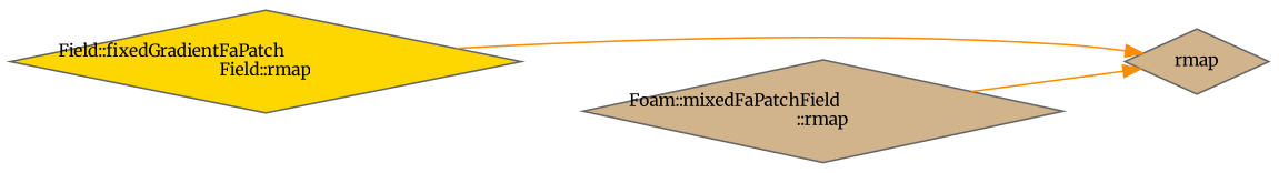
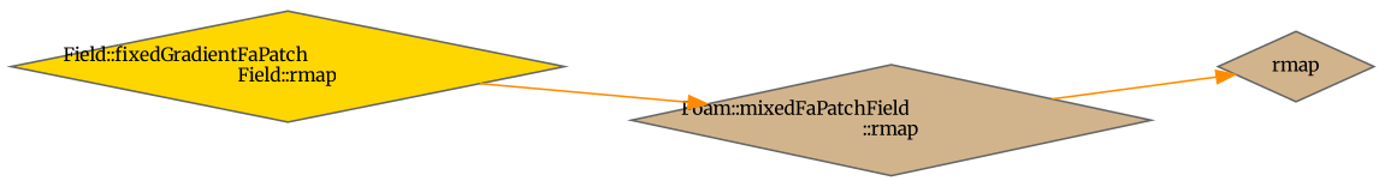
  digraph {
    fontname=Merriweather
    rankdir=RL
    node [color=grey40 fillcolor=tan fontname=Merriweather fontsize=10 shape=diamond style=filled]
    edge [color=darkorange dir=back fontname=Merriweather fontsize=10 labelfontname=Helvetica labelfontsize=10 style=solid]
    n1 [color=gray40 fontcolor=black height=0.2 label=rmap width=0.4]
    n2 [fillcolor=gold height=0.2 label="Field::fixedGradientFaPatch\lField::rmap" width=0.4]
    n3 [height=0.2 label="Foam::mixedFaPatchField\l::rmap" width=0.4]
-   n1 -> n2
+   n3 -> n2
    n1 -> n3
  }
